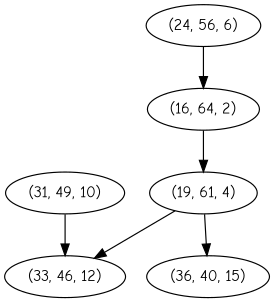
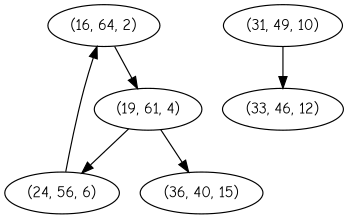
  digraph {
    fontname="Comic Neue"
    node [fontname="Comic Neue"]
    edge [fontname="Comic Neue"]
    "(16, 64, 2)"
    "(19, 61, 4)"
    "(24, 56, 6)"
    "(36, 40, 15)"
    "(31, 49, 10)"
    "(33, 46, 12)"
    "(16, 64, 2)" -> "(19, 61, 4)"
-   "(19, 61, 4)" -> "(33, 46, 12)"
+   "(19, 61, 4)" -> "(24, 56, 6)"
    "(19, 61, 4)" -> "(36, 40, 15)"
    "(24, 56, 6)" -> "(16, 64, 2)"
    "(31, 49, 10)" -> "(33, 46, 12)"
  }
